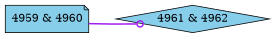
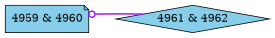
  digraph {
    rankdir=LR
    node [style=filled fillcolor=skyblue]
    n1 [label="4959 & 4960" shape=note]
    n2 [label="4961 & 4962" shape=diamond]
-   n1 -> n2 [color=purple style=bold arrowhead=odot]
+   n2 -> n1 [color=purple style=bold arrowhead=odot]
  }
